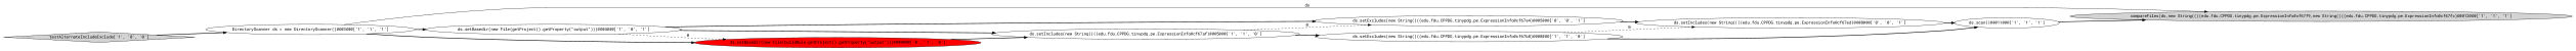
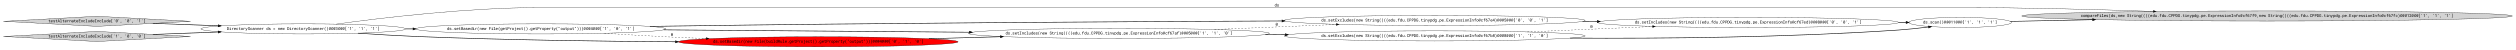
  digraph {
    fontname="Roboto Mono"
    rankdir=LR
    node [fillcolor=white fontname="Roboto Mono" shape=ellipse style=filled]
    edge [fontname="Roboto Mono" style=bold]
    n1 [label="ds.setExcludes(new String((((edu.fdu.CPPDG.tinypdg.pe.ExpressionInfo@cf67e4)@@@5@@@['0', '0', '1']"]
    n2 [label="ds.setIncludes(new String((((edu.fdu.CPPDG.tinypdg.pe.ExpressionInfo@cf67ed)@@@8@@@['0', '0', '1']"]
    n3 [label="ds.scan()@@@11@@@['1', '1', '1']"]
    n4 [fillcolor=lightgray label="compareFiles(ds,new String((((edu.fdu.CPPDG.tinypdg.pe.ExpressionInfo@cf67f9,new String((((edu.fdu.CPPDG.tinypdg.pe.ExpressionInfo@cf67fc)@@@12@@@['1', '1', '1']"]
    n5 [label="ds.setIncludes(new String((((edu.fdu.CPPDG.tinypdg.pe.ExpressionInfo@cf67af)@@@5@@@['1', '1', '0']"]
    n6 [label="ds.setExcludes(new String((((edu.fdu.CPPDG.tinypdg.pe.ExpressionInfo@cf67b8)@@@8@@@['1', '1', '0']"]
    n7 [label="DirectoryScanner ds = new DirectoryScanner()@@@3@@@['1', '1', '1']"]
    n8 [label="ds.setBasedir(new File(getProject().getProperty(\"output\")))@@@4@@@['1', '0', '1']"]
    n9 [fillcolor=red label="ds.setBasedir(new File(buildRule.getProject().getProperty(\"output\")))@@@4@@@['0', '1', '0']"]
+   n10 [fillcolor=lightgray label="testAlternateExcludeInclude['0', '0', '1']" shape=diamond]
    n11 [fillcolor=lightgray label="testAlternateIncludeExclude['1', '0', '0']" shape=diamond]
    n1 -> n2
    n2 -> n3
    n3 -> n4
    n5 -> n1 [label=0 style=dashed]
    n5 -> n6
    n6 -> n2 [label=0 style=dashed]
    n6 -> n3
    n7 -> n4 [label=ds style=solid]
    n7 -> n8
    n7 -> n9
    n8 -> n1
    n8 -> n5
    n8 -> n9 [label=0 style=dashed]
    n9 -> n5
+   n10 -> n7
    n11 -> n7
  }
